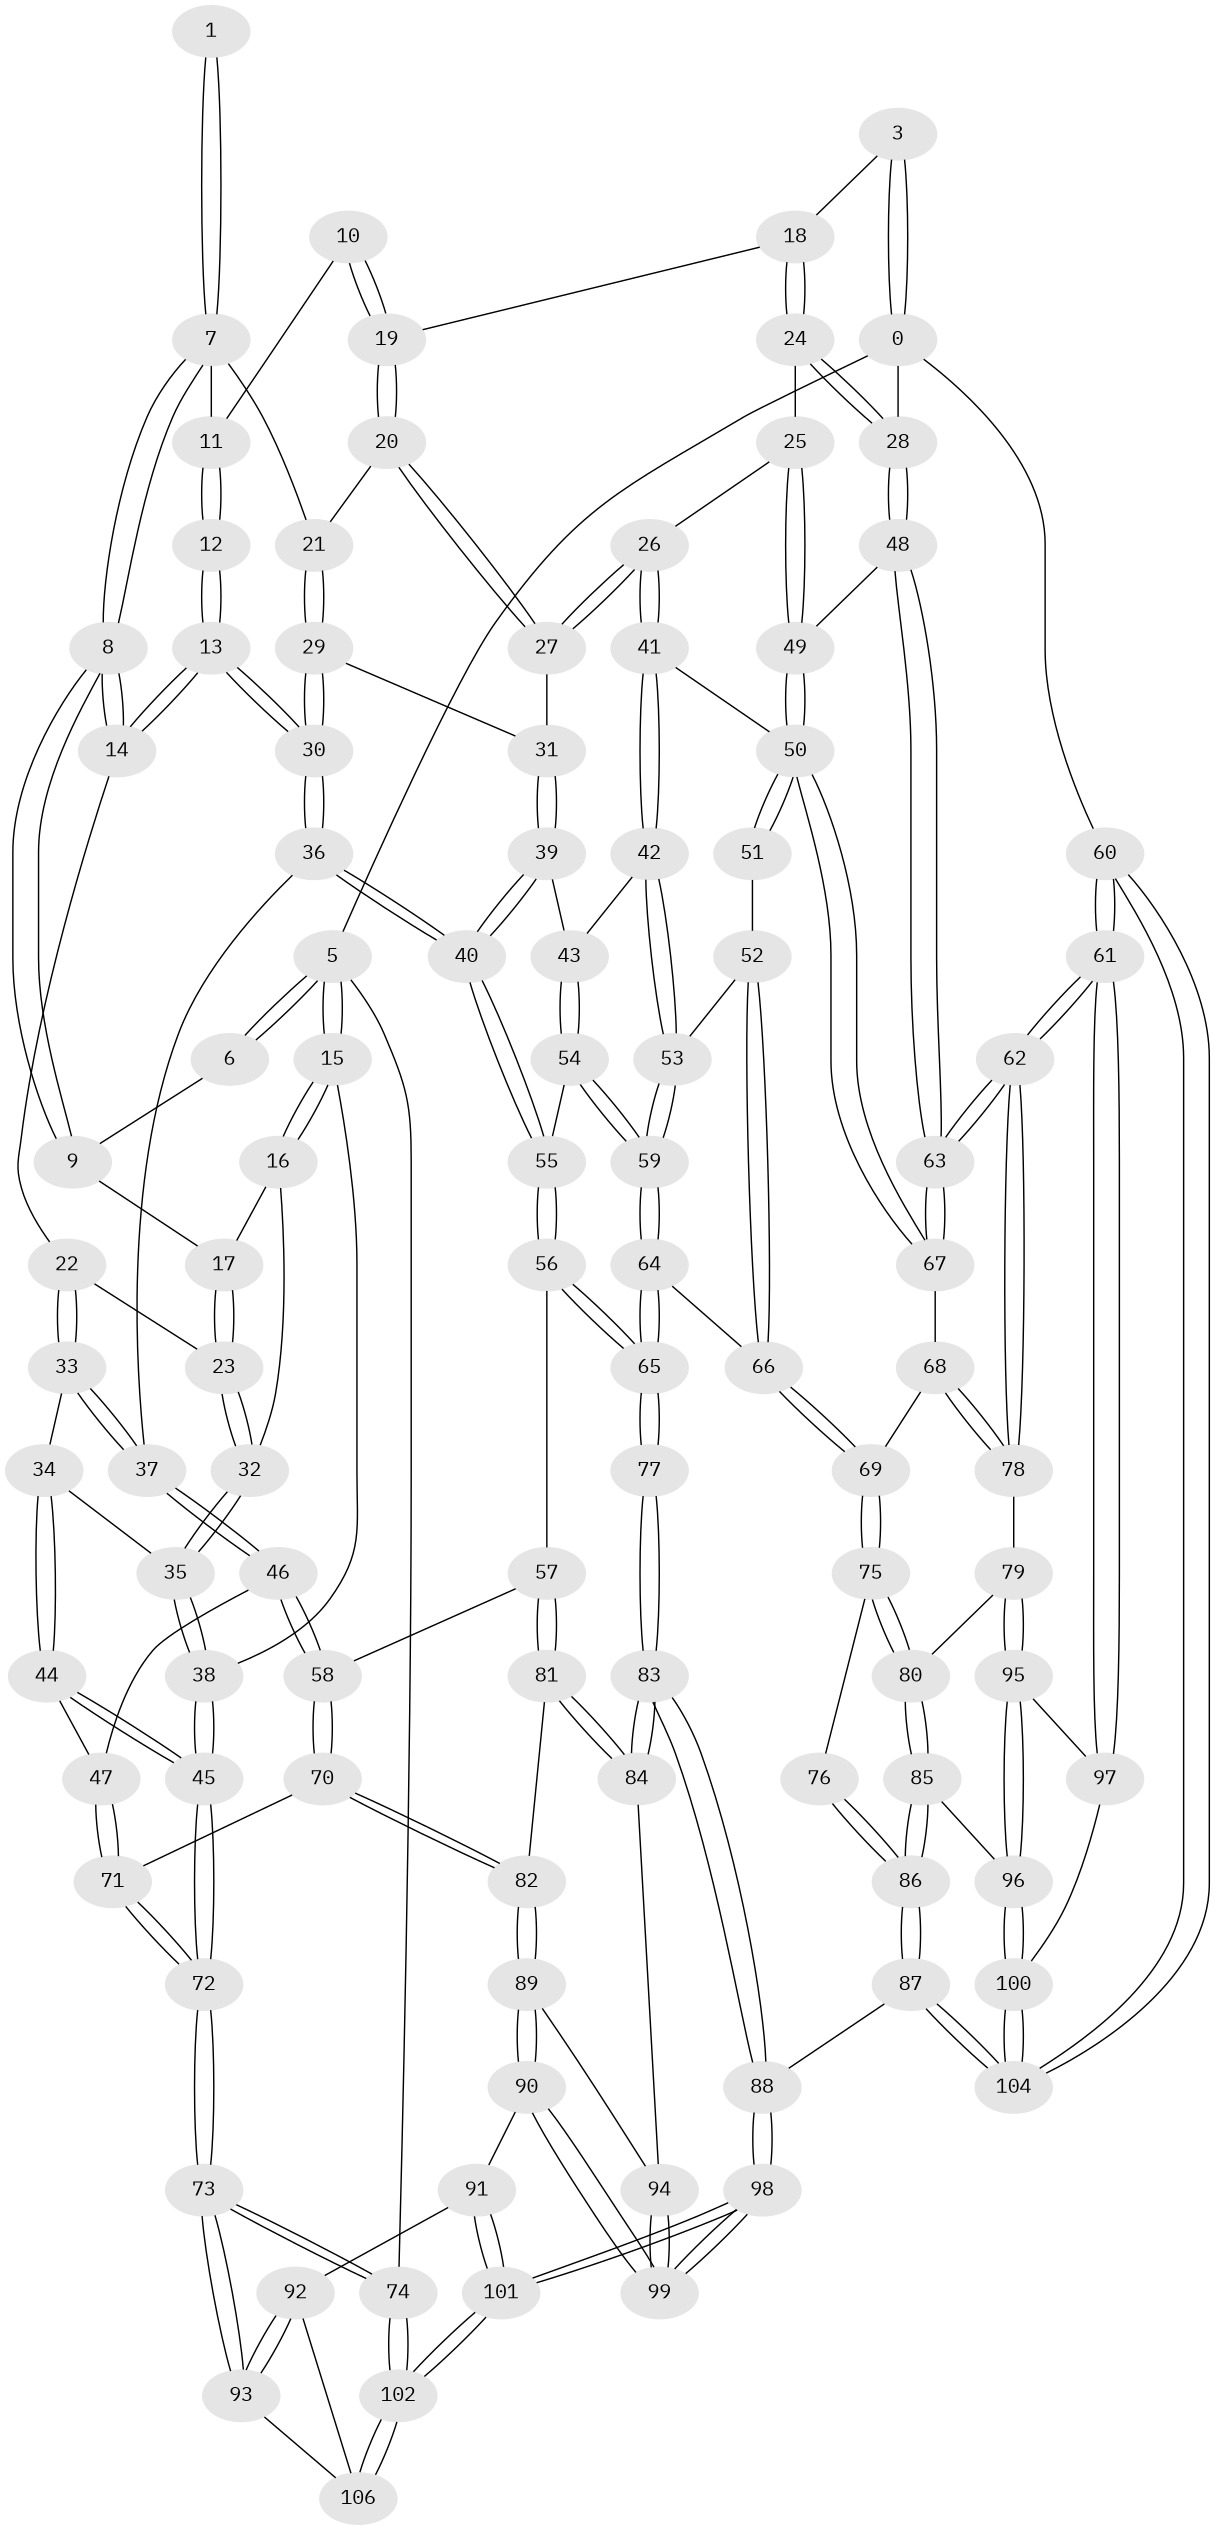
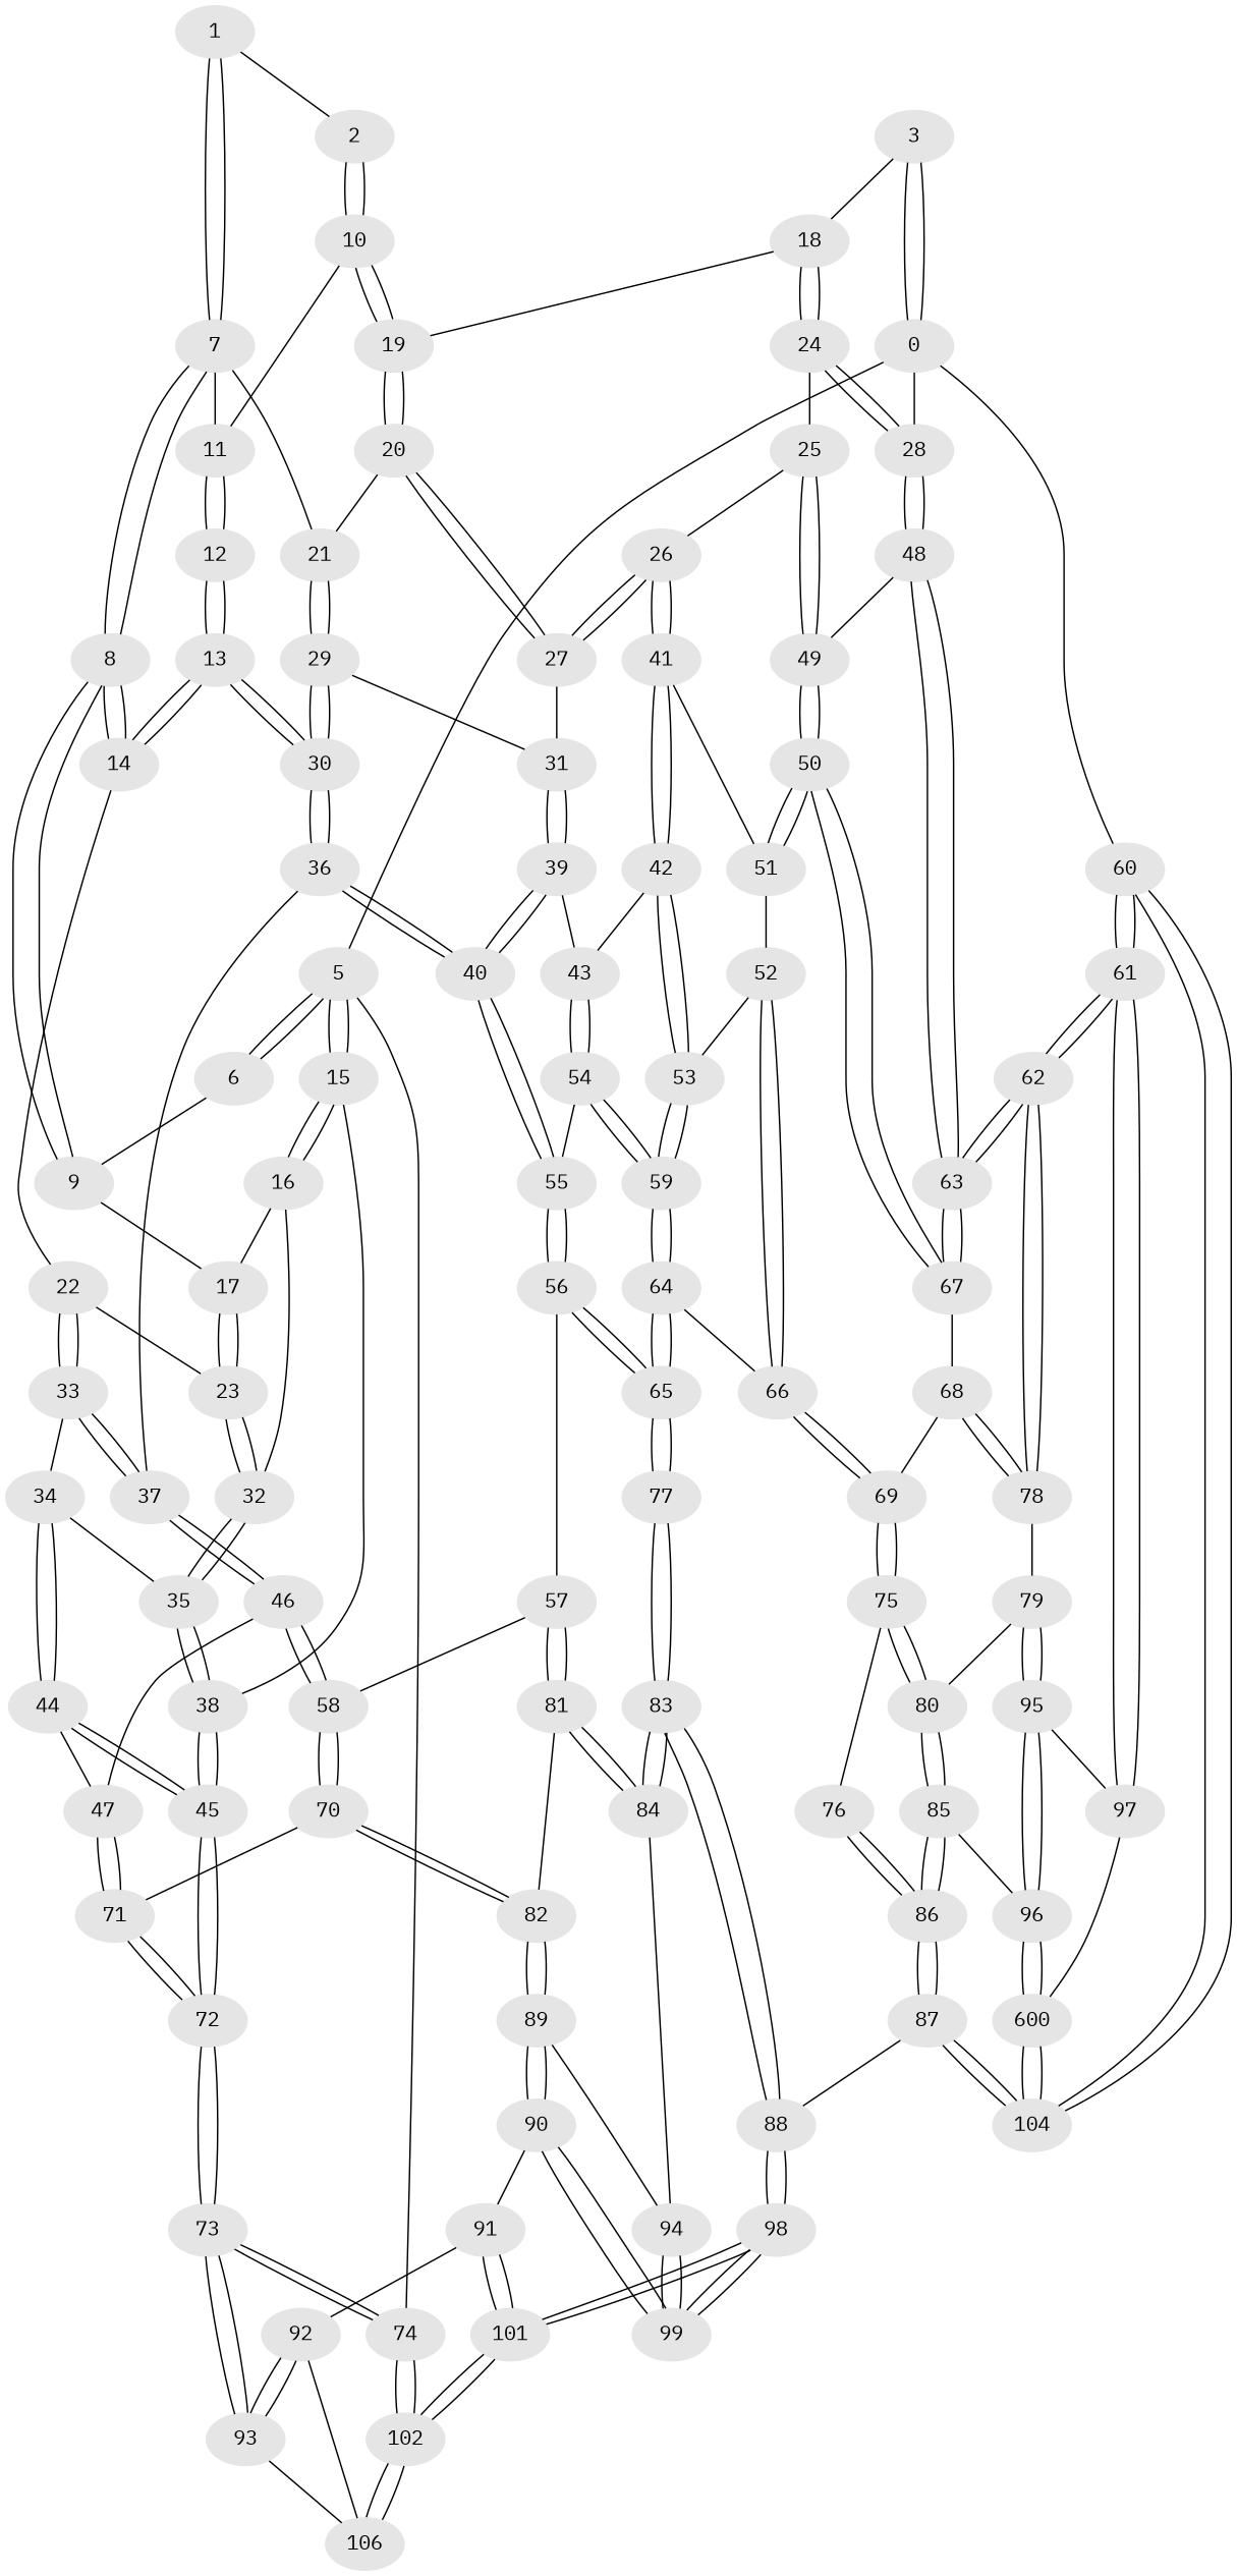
  graph {
    fontname="IBM Plex Mono"
    node [color=gray90 fontname="IBM Plex Mono" style=filled]
    edge [fontname="IBM Plex Mono"]
    1
+   2
    7
    10
    8
    11
    21
    n8 [label=0]
    3
    18
    19
    5
    28
    60
    24
    6
    15
    74
    48
    61
    104
    9
    16
    38
    102
    17
    14
    12
    22
    23
    20
    13
    30
    29
    36
    33
    32
    45
    35
    25
    27
    31
    34
    37
    26
    49
    41
    50
    42
    51
    39
    63
    40
    43
    44
    46
    47
    55
    58
    72
    54
    56
    53
    52
    59
    71
    73
    70
    67
    68
    66
    69
    64
    57
    65
    81
    77
    82
    84
    62
    97
    78
-   100
+   100 [label=600]
    79
    83
    75
    76
    80
    89
    93
    n91 [label=106]
    86
    85
    87
    88
    95
    96
    94
    90
    98
    99
    101
    91
    92
+   1 -- 2
    1 -- 7
    1 -- 7
+   2 -- 10
+   2 -- 10
    7 -- 8
    7 -- 8
    7 -- 11
    7 -- 21
    10 -- 11
    10 -- 19
    10 -- 19
    8 -- 9
    8 -- 9
    8 -- 14
    8 -- 14
    11 -- 12
    11 -- 12
    21 -- 29
    21 -- 29
    n8 -- 5
    n8 -- 28
    n8 -- 60
    3 -- n8
    3 -- n8
    3 -- 18
    18 -- 19
    18 -- 24
    18 -- 24
    19 -- 20
    19 -- 20
    5 -- 6
    5 -- 6
    5 -- 15
    5 -- 15
    5 -- 74
    28 -- 48
    28 -- 48
    60 -- 61
    60 -- 61
    60 -- 104
    60 -- 104
    24 -- 28
    24 -- 28
    24 -- 25
    6 -- 9
    15 -- 16
    15 -- 16
    15 -- 38
    74 -- 102
    74 -- 102
    48 -- 49
    48 -- 63
    48 -- 63
    61 -- 62
    61 -- 62
    61 -- 97
    61 -- 97
    9 -- 17
    16 -- 17
    16 -- 32
    38 -- 45
    38 -- 45
    102 -- n91
    102 -- n91
    17 -- 23
    17 -- 23
    14 -- 22
    12 -- 13
    12 -- 13
    22 -- 23
    22 -- 33
    22 -- 33
    23 -- 32
    23 -- 32
    20 -- 21
    20 -- 27
    20 -- 27
    13 -- 14
    13 -- 14
    13 -- 30
    13 -- 30
    30 -- 36
    30 -- 36
    29 -- 30
    29 -- 30
    29 -- 31
    36 -- 37
    36 -- 40
    36 -- 40
    33 -- 34
    33 -- 37
    33 -- 37
    32 -- 35
    32 -- 35
    45 -- 72
    45 -- 72
    35 -- 38
    35 -- 38
    25 -- 26
    25 -- 49
    25 -- 49
    27 -- 31
    31 -- 39
    31 -- 39
    34 -- 35
    34 -- 44
    34 -- 44
    37 -- 46
    37 -- 46
    26 -- 27
    26 -- 27
    26 -- 41
    26 -- 41
    49 -- 50
    49 -- 50
    41 -- 42
    41 -- 42
-   41 -- 50
+   41 -- 51
    50 -- 51
    50 -- 51
    50 -- 67
    50 -- 67
    42 -- 43
    42 -- 53
    42 -- 53
    51 -- 52
    39 -- 40
    39 -- 40
    39 -- 43
    63 -- 67
    63 -- 67
    40 -- 55
    40 -- 55
    43 -- 54
    43 -- 54
    44 -- 45
    44 -- 45
    44 -- 47
    46 -- 47
    46 -- 58
    46 -- 58
    47 -- 71
    47 -- 71
    55 -- 56
    55 -- 56
    58 -- 70
    58 -- 70
    72 -- 73
    72 -- 73
    54 -- 55
    54 -- 59
    54 -- 59
    56 -- 57
    56 -- 65
    56 -- 65
    53 -- 59
    53 -- 59
    52 -- 53
    52 -- 66
    52 -- 66
    59 -- 64
    59 -- 64
    71 -- 72
    71 -- 72
    73 -- 74
    73 -- 74
    73 -- 93
    73 -- 93
    70 -- 71
    70 -- 82
    70 -- 82
    67 -- 68
    68 -- 69
    68 -- 78
    68 -- 78
    66 -- 69
    66 -- 69
    69 -- 75
    69 -- 75
    64 -- 66
    64 -- 65
    64 -- 65
    57 -- 58
    57 -- 81
    57 -- 81
    65 -- 77
    65 -- 77
    81 -- 82
    81 -- 84
    81 -- 84
    77 -- 83
    77 -- 83
    82 -- 89
    82 -- 89
    84 -- 94
    62 -- 63
    62 -- 63
    62 -- 78
    62 -- 78
    97 -- 100
    78 -- 79
    100 -- 104
    100 -- 104
    79 -- 80
    79 -- 95
    79 -- 95
    83 -- 84
    83 -- 84
    83 -- 88
    83 -- 88
    75 -- 76
    75 -- 80
    75 -- 80
    76 -- 86
    76 -- 86
    80 -- 85
    80 -- 85
    89 -- 94
    89 -- 90
    89 -- 90
    93 -- n91
    86 -- 87
    86 -- 87
    85 -- 86
    85 -- 86
    85 -- 96
    87 -- 104
    87 -- 104
    87 -- 88
    88 -- 98
    88 -- 98
    95 -- 97
    95 -- 96
    95 -- 96
    96 -- 100
    96 -- 100
    94 -- 99
    94 -- 99
    90 -- 99
    90 -- 99
    90 -- 91
    98 -- 99
    98 -- 99
    98 -- 101
    98 -- 101
    101 -- 102
    101 -- 102
    91 -- 101
    91 -- 101
    91 -- 92
    92 -- 93
    92 -- 93
    92 -- n91
  }
